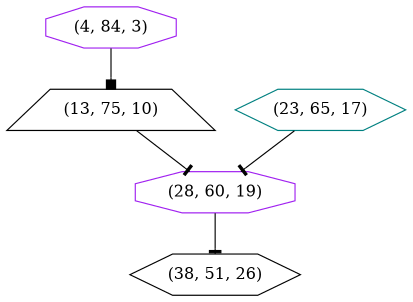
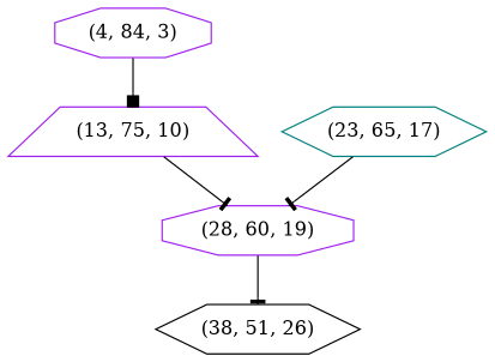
  digraph {
    node [color=purple shape=octagon]
    edge [arrowhead=tee]
    n1 [label="(4, 84, 3)"]
-   "(13, 75, 10)" [color=black shape=trapezium]
+   "(13, 75, 10)" [shape=trapezium]
    "(28, 60, 19)"
    "(23, 65, 17)" [color=teal shape=hexagon]
    "(38, 51, 26)" [color=black shape=hexagon]
    n1 -> "(13, 75, 10)" [arrowhead=box]
    "(13, 75, 10)" -> "(28, 60, 19)"
    "(28, 60, 19)" -> "(38, 51, 26)"
    "(23, 65, 17)" -> "(28, 60, 19)"
  }
